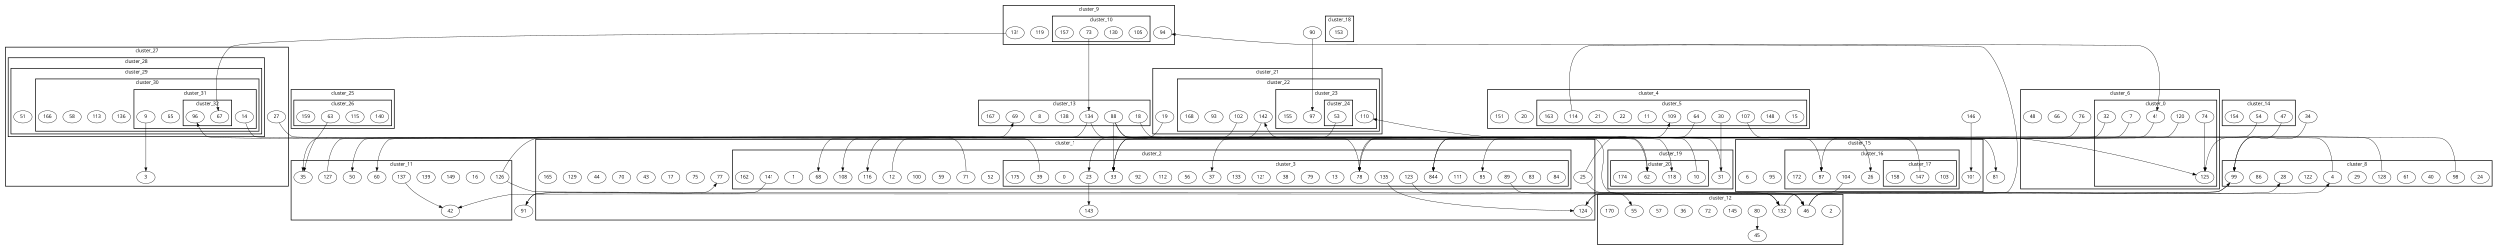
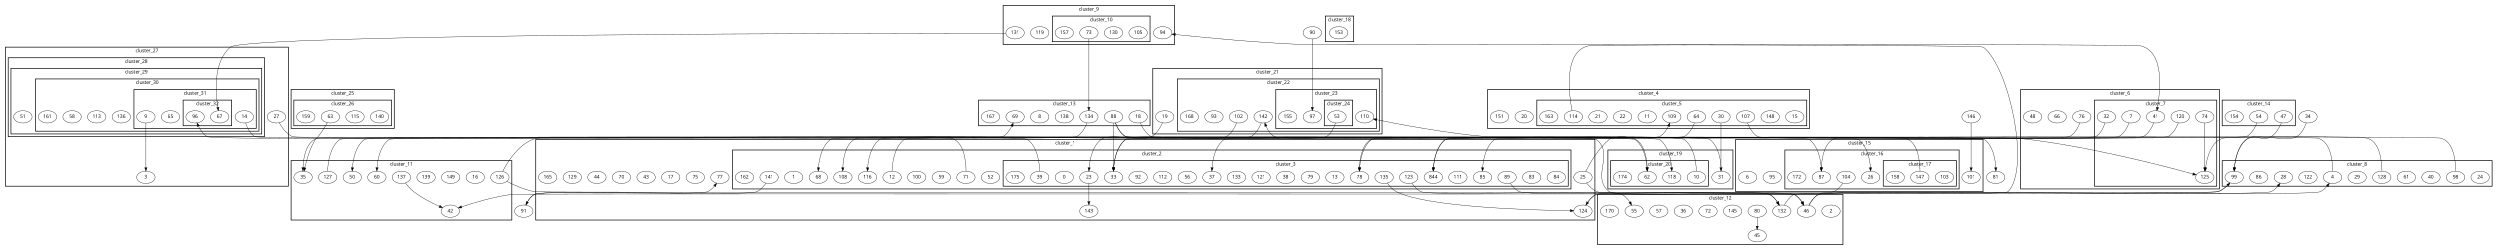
  digraph {
    fontname="Open Sans"
    node [fontname="Open Sans"]
    edge [fontname="Open Sans"]
    84
    83
    89
    23
    111
    33
    123
    135
    n9 [label=844]
    13
    79
    38
    121
    133
    78
    56
    112
    92
    37
    39
    0
    85
    175
    52
    71
    59
    100
    12
    116
    108
    68
    1
    141
    162
    25
    77
    143
    75
    17
    43
    70
    124
    44
    129
    165
    15
    148
    30
    107
    109
    64
    11
    22
    21
    114
    163
    20
    151
    74
    7
    41
    32
    120
    125
    76
    66
    48
    24
    98
    40
    61
    128
    29
    4
    122
    99
    86
    28
    105
    130
    73
    157
    94
    119
    131
    126
    16
    149
    139
    137
    60
    127
    50
    42
    35
    2
    132
    55
    80
    145
    45
    72
    36
    57
    46
    170
    88
    69
    18
    138
    8
    134
    167
    54
    47
    154
    103
    147
    158
    87
    104
    26
    172
    101
    95
    6
    153
    118
    10
    62
    174
    31
    53
    110
    97
    155
    102
    142
    93
    168
    19
    140
    115
    63
    159
    67
    96
    9
    65
    14
    136
    113
    58
-   161 [label=166]
+   161
    51
    3
    27
    91
    81
    34
    146
    90
    subgraph cluster_1 {
      label=cluster_1
      style=bold
      25
      77
      143
      75
      17
      43
      70
      124
      44
      129
      165
      subgraph cluster_2 {
        label=cluster_2
        style=bold
        52
        71
        59
        100
        12
        116
        108
        68
        1
        141
        162
        subgraph cluster_3 {
          label=cluster_3
          style=bold
          84
          83
          89
          23
          111
          33
          123
          135
          n9
          13
          79
          38
          121
          133
          78
          56
          112
          92
          37
          39
          0
          85
          175
        }
      }
    }
    subgraph cluster_4 {
      label=cluster_4
      style=bold
      20
      151
      subgraph cluster_5 {
        label=cluster_5
        style=bold
        15
        148
        30
        107
        109
        64
        11
        22
        21
        114
        163
      }
    }
    subgraph cluster_6 {
      label=cluster_6
      style=bold
      76
      66
      48
      subgraph cluster_7 {
-       label=cluster_0
+       label=cluster_7
        style=bold
        74
        7
        41
        32
        120
        125
      }
    }
    subgraph cluster_8 {
      label=cluster_8
      style=bold
      24
      98
      40
      61
      128
      29
      4
      122
      99
      86
      28
    }
    subgraph cluster_9 {
      label=cluster_9
      style=bold
      94
      119
      131
      subgraph cluster_10 {
        label=cluster_10
        style=bold
        105
        130
        73
        157
      }
    }
    subgraph cluster_11 {
      label=cluster_11
      style=bold
      126
      16
      149
      139
      137
      60
      127
      50
      42
      35
    }
    subgraph cluster_12 {
      label=cluster_12
      style=bold
      2
      132
      55
      80
      145
      45
      72
      36
      57
      46
      170
    }
    subgraph cluster_13 {
      label=cluster_13
      style=bold
      88
      69
      18
      138
      8
      134
      167
    }
    subgraph cluster_14 {
      label=cluster_14
      style=bold
      54
      47
      154
    }
    subgraph cluster_15 {
      label=cluster_15
      style=bold
      101
      95
      6
      subgraph cluster_16 {
        label=cluster_16
        style=bold
        87
        104
        26
        172
        subgraph cluster_17 {
          label=cluster_17
          style=bold
          103
          147
          158
        }
      }
    }
    subgraph cluster_18 {
      label=cluster_18
      style=bold
      153
    }
    subgraph cluster_19 {
      label=cluster_19
      style=bold
      31
      subgraph cluster_20 {
        label=cluster_20
        style=bold
        118
        10
        62
        174
      }
    }
    subgraph cluster_21 {
      label=cluster_21
      style=bold
      19
      subgraph cluster_22 {
        label=cluster_22
        style=bold
        102
        142
        93
        168
        subgraph cluster_23 {
          label=cluster_23
          style=bold
          110
          97
          155
          subgraph cluster_24 {
            label=cluster_24
            style=bold
            53
          }
        }
      }
    }
    subgraph cluster_25 {
      label=cluster_25
      style=bold
      subgraph cluster_26 {
        label=cluster_26
        style=bold
        140
        115
        63
        159
      }
    }
    subgraph cluster_27 {
      label=cluster_27
      style=bold
      3
      27
      subgraph cluster_28 {
        label=cluster_28
        style=bold
        subgraph cluster_29 {
          label=cluster_29
          style=bold
          51
          subgraph cluster_30 {
            label=cluster_30
            style=bold
            136
            113
            58
            161
            subgraph cluster_31 {
              label=cluster_31
              style=bold
              9
              65
              14
              subgraph cluster_32 {
                label=cluster_32
                style=bold
                67
                96
              }
            }
          }
        }
      }
    }
    89 -> 132
    23 -> 143
    123 -> 55
    135 -> 124
    39 -> 96
    71 -> 35
    12 -> 109
    141 -> 91
    25 -> 132
    25 -> 62
    124 -> 99
    30 -> 31
    107 -> 81
    64 -> 37
    114 -> 41
    74 -> 125
    7 -> 78
    41 -> n9
    32 -> 60
    120 -> 85
    76 -> n9
    98 -> 87
    128 -> 125
    4 -> 78
    99 -> 42
    73 -> 134
    131 -> 67
    126 -> 125
    126 -> 46
    137 -> 42
    127 -> 69
    132 -> 94
    80 -> 45
    46 -> 4
    46 -> 28
    88 -> 33
    88 -> 46
    88 -> 87
    18 -> 26
-   134 -> 78
    134 -> 50
    54 -> 33
    47 -> 99
    147 -> 108
    104 -> 124
    10 -> 142
    31 -> 110
    53 -> 116
    102 -> 33
    142 -> 68
    19 -> 23
    63 -> 35
    9 -> 3
    14 -> 62
    27 -> 118
    91 -> 77
    34 -> 99
    146 -> 101
    90 -> 97
  }
